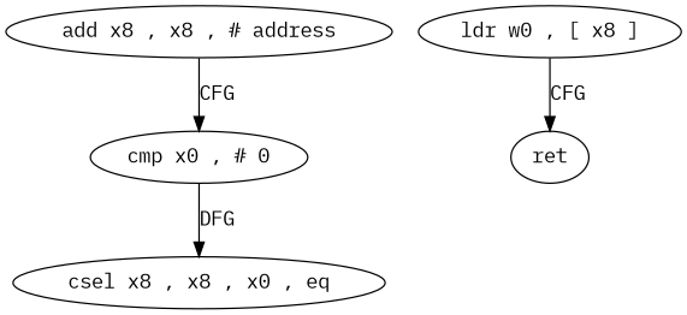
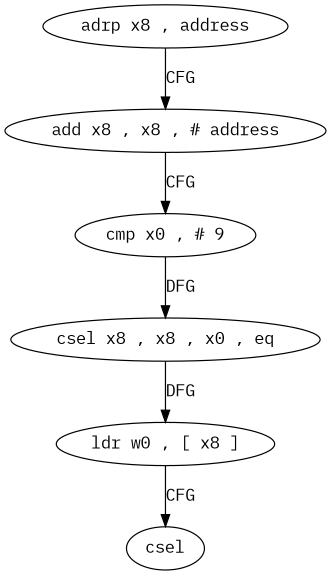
  digraph {
    fontname="IBM Plex Mono"
    node [fontname="IBM Plex Mono"]
    edge [fontname="IBM Plex Mono"]
+   n1 [label="adrp x8 , address"]
    n2 [label="add x8 , x8 , # address"]
-   n3 [label="cmp x0 , # 0"]
+   n3 [label="cmp x0 , # 9"]
    n4 [label="csel x8 , x8 , x0 , eq"]
    n5 [label="ldr w0 , [ x8 ]"]
-   n6 [label=ret]
+   n6 [label=csel]
+   n1 -> n2 [label=CFG]
    n2 -> n3 [label=CFG]
    n3 -> n4 [label=DFG]
+   n4 -> n5 [label=DFG]
    n5 -> n6 [label=CFG]
  }
